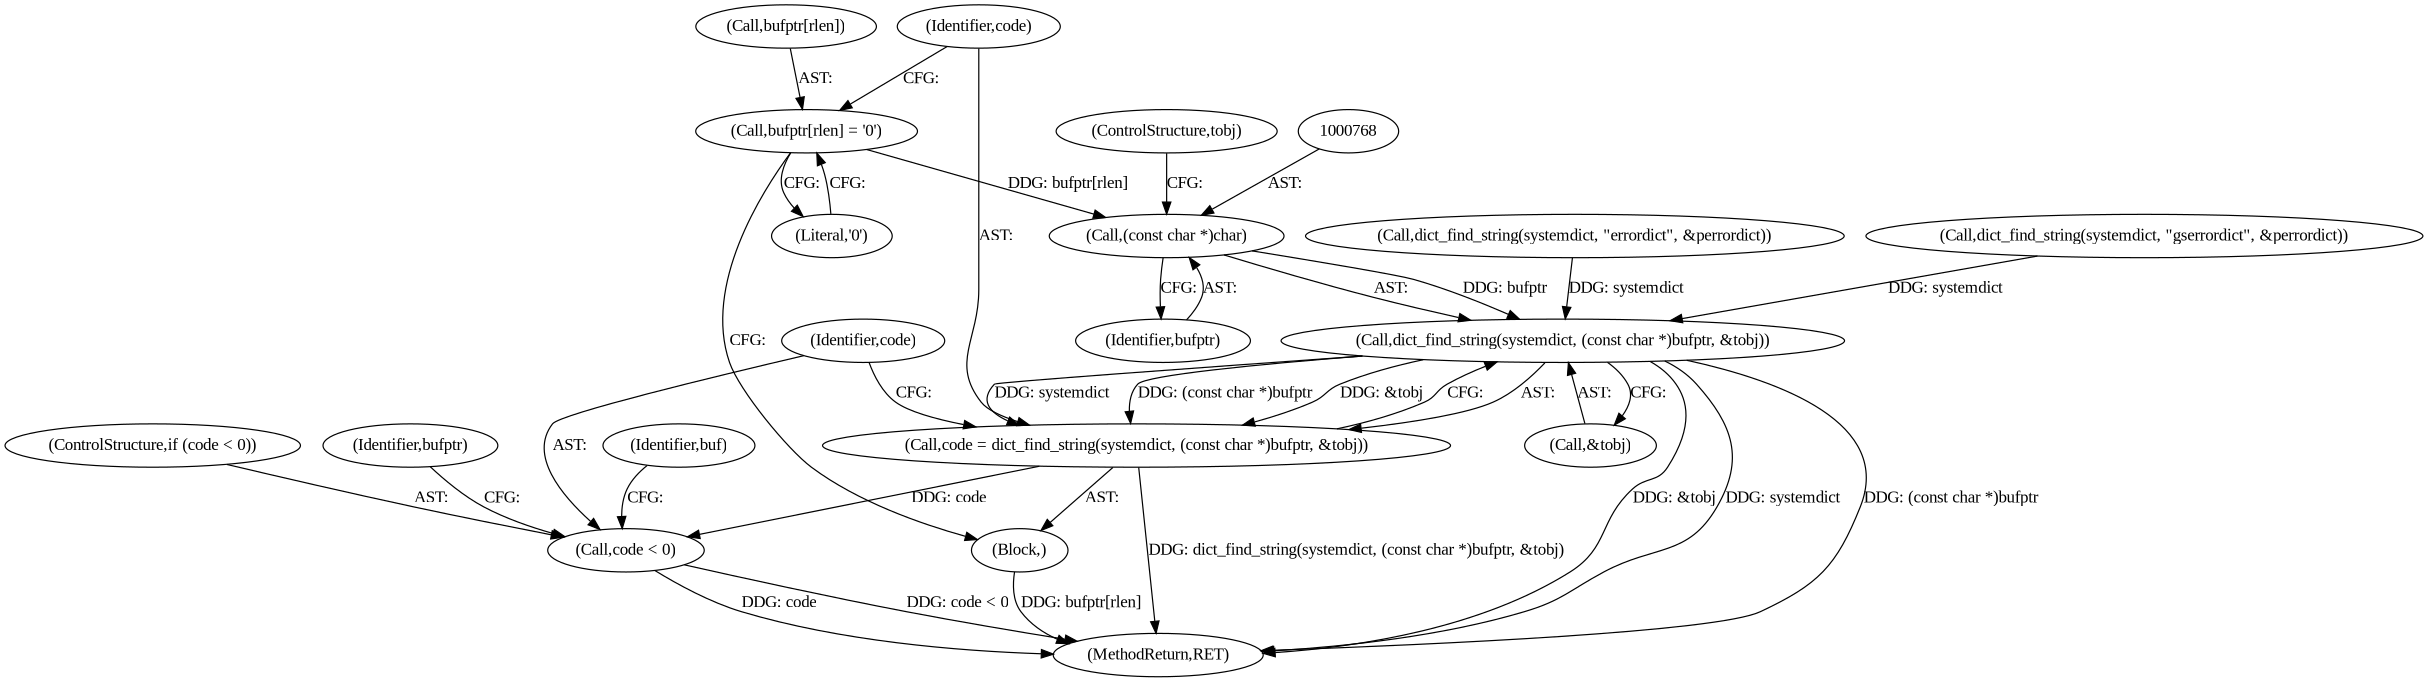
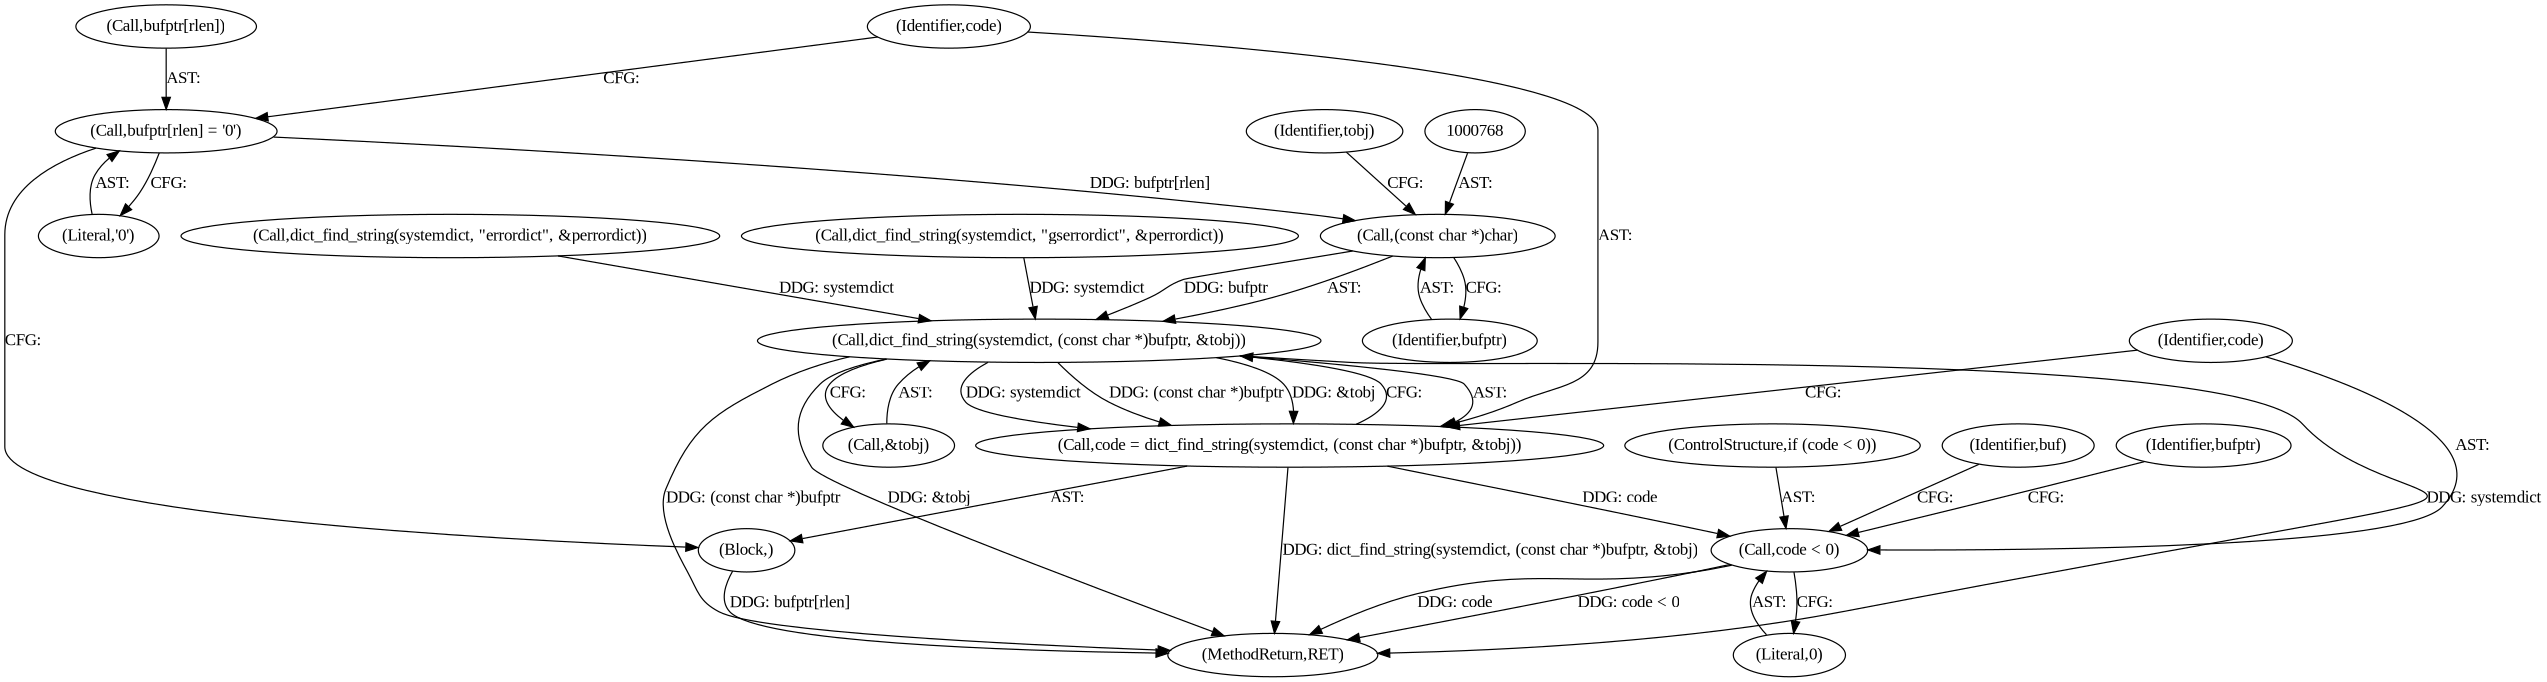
  digraph {
    fontname="Liberation Serif"
    node [fontname="Liberation Serif"]
    edge [fontname="Liberation Serif"]
    n1 [label="(Call,bufptr[rlen] = '\0')"]
    n2 [label="(Call,(const char *)char)"]
    n3 [label="(Block,)"]
    n4 [label="(Literal,'\0')"]
    n5 [label="(Call,dict_find_string(systemdict, (const char *)bufptr, &tobj))"]
    n6 [label="(Identifier,bufptr)"]
    n7 [label="(MethodReturn,RET)"]
    n8 [label="(Call,code = dict_find_string(systemdict, (const char *)bufptr, &tobj))"]
    n9 [label="(Call,&tobj)"]
    n10 [label="(Call,code < 0)"]
+   n11 [label="(Literal,0)"]
    n12 [label="(ControlStructure,if (code < 0))"]
-   n13 [label="(ControlStructure,tobj)"]
+   n13 [label="(Identifier,tobj)"]
    n14 [label="(Identifier,buf)"]
    n15 [label="(Call,bufptr[rlen])"]
    n16 [label="(Call,dict_find_string(systemdict, \"errordict\", &perrordict))"]
    n17 [label="(Identifier,code)"]
    n18 [label="(Identifier,bufptr)"]
    n19 [label="(Call,dict_find_string(systemdict, \"gserrordict\", &perrordict))"]
    n20 [label="(Identifier,code)"]
    1000768
    n1 -> n2 [label="DDG: bufptr[rlen]"]
    n1 -> n3 [label="CFG: "]
    n1 -> n4 [label="CFG: "]
    n2 -> n5 [label="AST: "]
    n2 -> n5 [label="DDG: bufptr"]
    n2 -> n6 [label="CFG: "]
    n3 -> n7 [label="DDG: bufptr[rlen]"]
-   n4 -> n1 [label="CFG: "]
+   n4 -> n1 [label="AST: "]
    n5 -> n7 [label="DDG: (const char *)bufptr"]
    n5 -> n7 [label="DDG: &tobj"]
    n5 -> n7 [label="DDG: systemdict"]
    n5 -> n8 [label="AST: "]
    n5 -> n8 [label="DDG: systemdict"]
    n5 -> n8 [label="DDG: (const char *)bufptr"]
    n5 -> n8 [label="DDG: &tobj"]
    n5 -> n9 [label="CFG: "]
    n6 -> n2 [label="AST: "]
    n8 -> n3 [label="AST: "]
    n8 -> n5 [label="CFG: "]
    n8 -> n7 [label="DDG: dict_find_string(systemdict, (const char *)bufptr, &tobj)"]
    n8 -> n10 [label="DDG: code"]
    n9 -> n5 [label="AST: "]
    n10 -> n7 [label="DDG: code < 0"]
    n10 -> n7 [label="DDG: code"]
+   n10 -> n11 [label="CFG: "]
+   n11 -> n10 [label="AST: "]
    n12 -> n10 [label="AST: "]
    n13 -> n2 [label="CFG: "]
    n14 -> n10 [label="CFG: "]
    n15 -> n1 [label="AST: "]
    n16 -> n5 [label="DDG: systemdict"]
    n17 -> n8 [label="CFG: "]
    n17 -> n10 [label="AST: "]
    n18 -> n10 [label="CFG: "]
    n19 -> n5 [label="DDG: systemdict"]
    n20 -> n1 [label="CFG: "]
    n20 -> n8 [label="AST: "]
    1000768 -> n2 [label="AST: "]
  }
